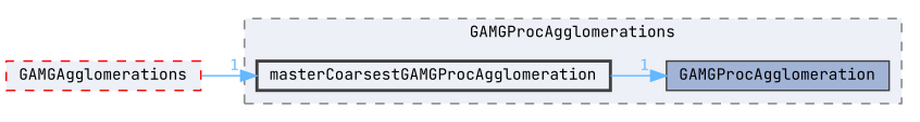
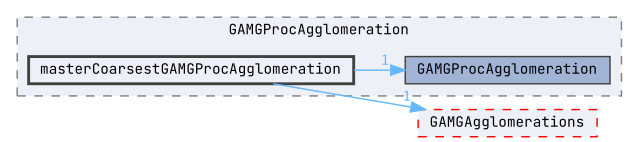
  digraph {
    compound=true
    fontname="JetBrains Mono"
    rankdir=LR
    node [color=grey25 fillcolor="#edf0f7" fontname="JetBrains Mono" fontsize=10 shape=box]
    edge [color=steelblue1 fontcolor=steelblue1 fontname="JetBrains Mono" fontsize=10 headlabel=1 labeldistance=1.5 labelfontname=Helvetica labelfontsize=10]
    n1 [fillcolor="#a2b4d6" height=0.2 label=GAMGProcAgglomeration style=filled width=0.4]
    n2 [height=0.2 label=masterCoarsestGAMGProcAgglomeration style="filled,bold" width=0.4]
    n3 [color=red height=0.2 label=GAMGAgglomerations style="filled,dashed" width=0.4]
    subgraph cluster_1 {
      bgcolor="#edf0f7"
      fontsize=10
-     label=GAMGProcAgglomerations
+     label=GAMGProcAgglomeration
      pencolor=grey50
      style="filled,dashed"
      n1
      n2
    }
    n2 -> n1
-   n3 -> n2
+   n2 -> n3
  }
